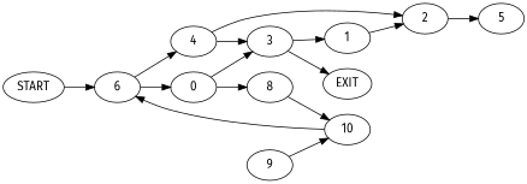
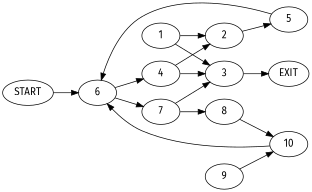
  digraph {
    fontname="Fira Sans"
    rankdir=LR
    node [fontname="Fira Sans"]
    edge [fontname="Fira Sans"]
    n1 [label=START]
    6
    1
    2
    3
    n6 [label=EXIT]
    5
    4
-   7 [label=0]
+   7
    8
    10
    9
    n1 -> 6
    6 -> 4
    6 -> 7
    1 -> 2
-   3 -> 1
+   1 -> 3
    2 -> 5
    3 -> n6
+   5 -> 6
    4 -> 2
    4 -> 3
    7 -> 3
    7 -> 8
    8 -> 10
    10 -> 6
    9 -> 10
  }
